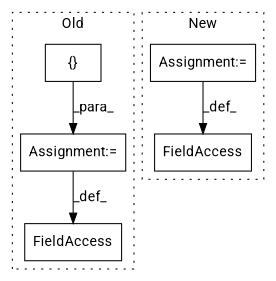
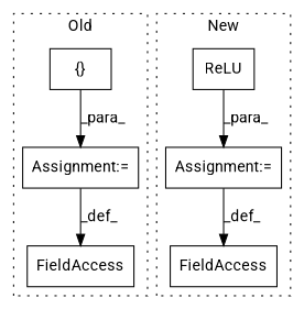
  digraph {
    fontname=Roboto
    node [a=7 l=1 shape=box fontname=Roboto]
    edge [fontname=Roboto]
    n1 [a=4 l="1,1" label="{}" s="2364,2384"]
    n2 [label="Assignment:=" s=2462]
    n3 [a=22 l=7 label=FieldAccess s=2455]
+   n4 [a=32 l=6 label=ReLU s=4338]
    n5 [a=22 l=9 label=FieldAccess s=4319]
    n6 [label="Assignment:=" s=4328]
    subgraph cluster_1 {
      label=Old
      style=dotted
      n1
      n2
      n3
    }
    subgraph cluster_2 {
      label=New
      style=dotted
+     n4
      n5
      n6
    }
    n1 -> n2 [label=_para_]
    n2 -> n3 [label=_def_]
+   n4 -> n6 [label=_para_]
    n6 -> n5 [label=_def_]
  }
